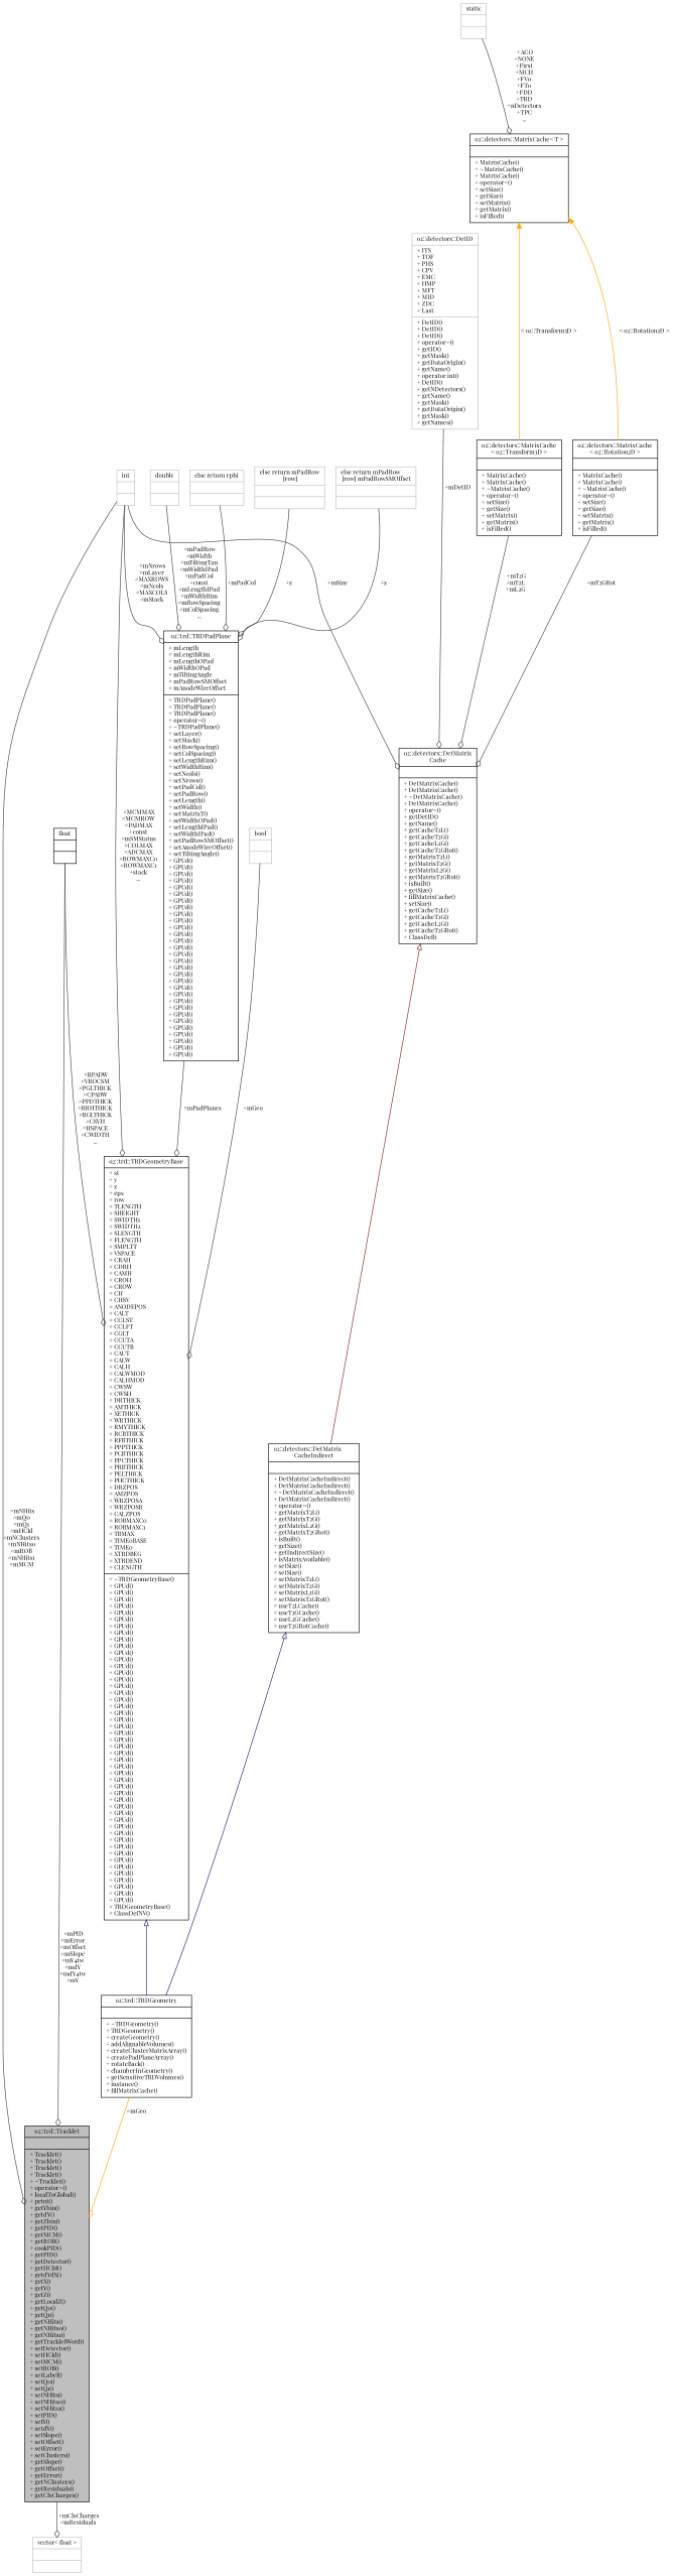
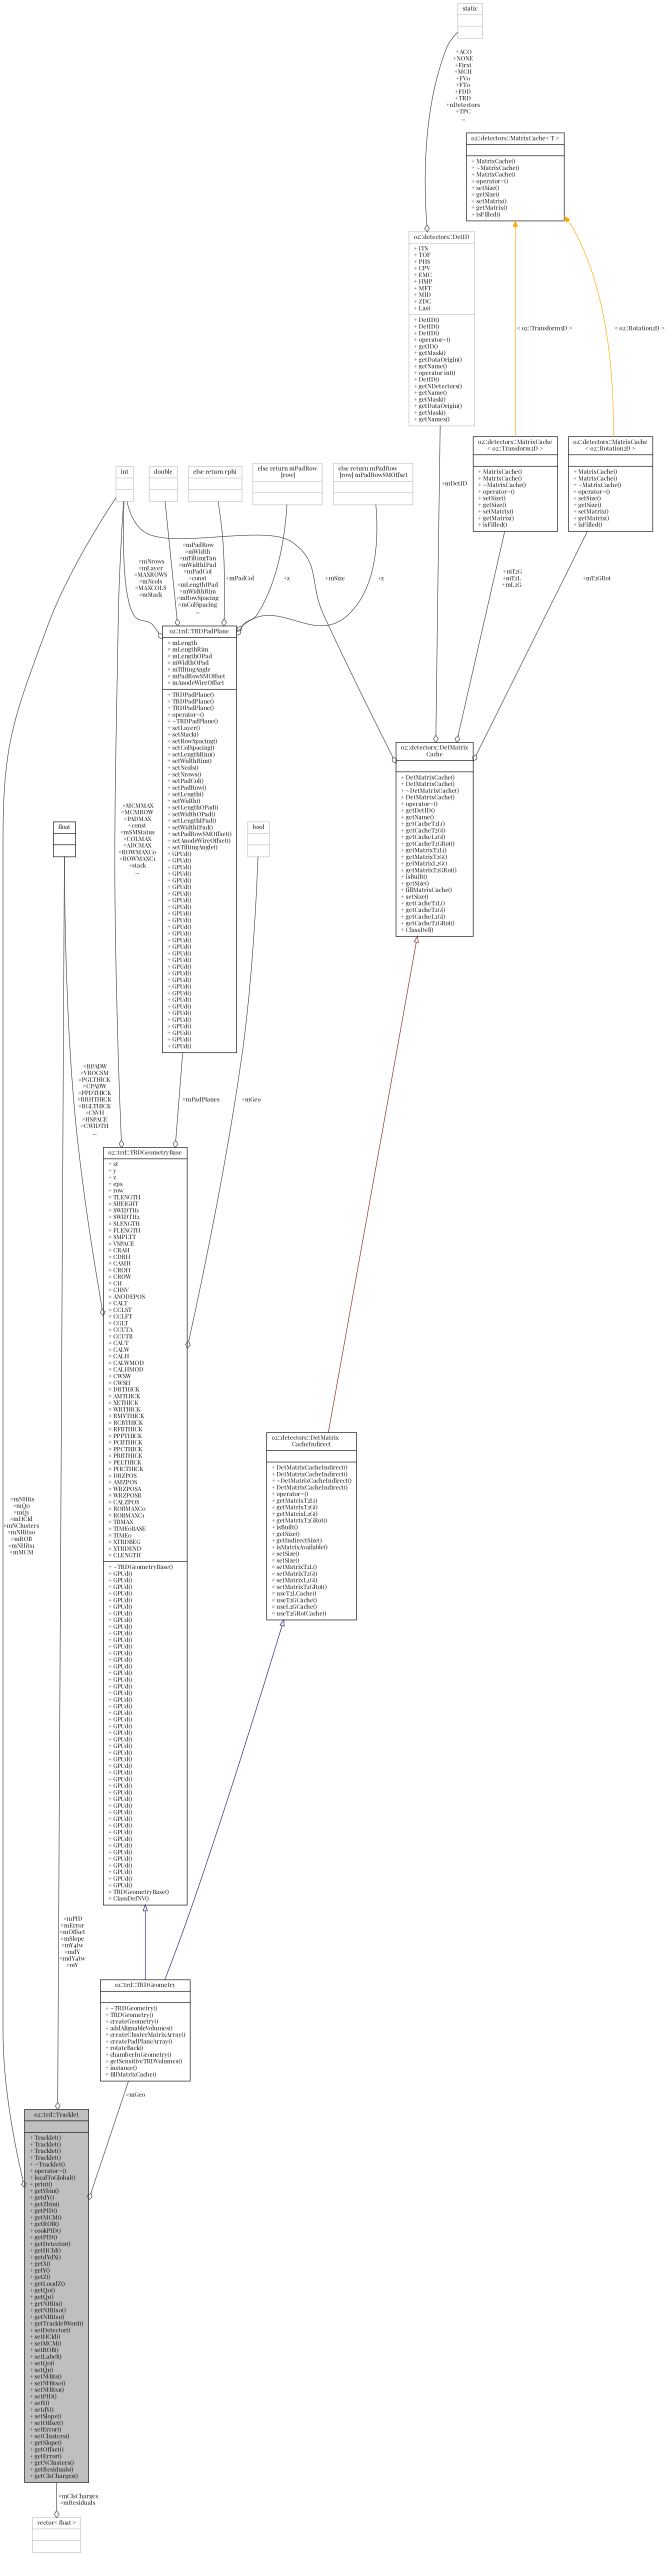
  digraph {
    fontname="Playfair Display"
    node [color=black fontname="Playfair Display" fontsize=10 shape=record]
    edge [arrowhead=odiamond color=grey25 fontname="Playfair Display" fontsize=10 labelfontname=Helvetica labelfontsize=10 style=solid]
    n1 [fillcolor=grey75 fontcolor=black height=0.2 label="{o2::trd::Tracklet\n||+ Tracklet()\l+ Tracklet()\l+ Tracklet()\l+ Tracklet()\l+ ~Tracklet()\l+ operator=()\l+ localToGlobal()\l+ print()\l+ getYbin()\l+ getdY()\l+ getZbin()\l+ getPID()\l+ getMCM()\l+ getROB()\l+ cookPID()\l+ getPID()\l+ getDetector()\l+ getHCId()\l+ getdYdX()\l+ getX()\l+ getY()\l+ getZ()\l+ getLocalZ()\l+ getQ0()\l+ getQ1()\l+ getNHits()\l+ getNHits0()\l+ getNHits1()\l+ getTrackletWord()\l+ setDetector()\l+ setHCId()\l+ setMCM()\l+ setROB()\l+ setLabel()\l+ setQ0()\l+ setQ1()\l+ setNHits()\l+ setNHits0()\l+ setNHits1()\l+ setPID()\l+ setY()\l+ setdY()\l+ setSlope()\l+ setOffset()\l+ setError()\l+ setClusters()\l+ getSlope()\l+ getOffset()\l+ getError()\l+ getNClusters()\l+ getResiduals()\l+ getClsCharges()\l}" style=filled width=0.4]
    n2 [color=grey75 height=0.2 label="{vector\< float \>\n||}" width=0.4]
    n3 [height=0.2 label="{float\n||}" width=0.4]
    n4 [height=0.2 label="{o2::trd::TRDGeometryBase\n|+ st\l+ y\l+ z\l+ eps\l+ row\l# TLENGTH\l# SHEIGHT\l# SWIDTH1\l# SWIDTH2\l# SLENGTH\l# FLENGTH\l# SMPLTT\l# VSPACE\l# CRAH\l# CDRH\l# CAMH\l# CROH\l# CROW\l# CH\l# CHSV\l# ANODEPOS\l# CALT\l# CCLST\l# CCLFT\l# CGLT\l# CCUTA\l# CCUTB\l# CAUT\l# CALW\l# CALH\l# CALWMOD\l# CALHMOD\l# CWSW\l# CWSH\l# DRTHICK\l# AMTHICK\l# XETHICK\l# WRTHICK\l# RMYTHICK\l# RCBTHICK\l# RFBTHICK\l# PPPTHICK\l# PCBTHICK\l# PPCTHICK\l# PRBTHICK\l# PELTHICK\l# PHCTHICK\l# DRZPOS\l# AMZPOS\l# WRZPOSA\l# WRZPOSB\l# CALZPOS\l# ROBMAXC0\l# ROBMAXC1\l# TBMAX\l# TIME0BASE\l# TIME0\l# XTRDBEG\l# XTRDEND\l# CLENGTH\l|+ ~TRDGeometryBase()\l+ GPUd()\l+ GPUd()\l+ GPUd()\l+ GPUd()\l+ GPUd()\l+ GPUd()\l+ GPUd()\l+ GPUd()\l+ GPUd()\l+ GPUd()\l+ GPUd()\l+ GPUd()\l+ GPUd()\l+ GPUd()\l+ GPUd()\l+ GPUd()\l+ GPUd()\l+ GPUd()\l+ GPUd()\l+ GPUd()\l+ GPUd()\l+ GPUd()\l+ GPUd()\l+ GPUd()\l+ GPUd()\l+ GPUd()\l+ GPUd()\l+ GPUd()\l+ GPUd()\l+ GPUd()\l+ GPUd()\l+ GPUd()\l+ GPUd()\l+ GPUd()\l+ GPUd()\l+ GPUd()\l+ GPUd()\l+ GPUd()\l+ GPUd()\l+ GPUd()\l+ GPUd()\l+ GPUd()\l+ GPUd()\l+ GPUd()\l+ GPUd()\l+ GPUd()\l+ GPUd()\l+ GPUd()\l# TRDGeometryBase()\l# ClassDefNV()\l}" width=0.4]
    n5 [height=0.2 label="{o2::trd::TRDGeometry\n||+ ~TRDGeometry()\l+ TRDGeometry()\l+ createGeometry()\l+ addAlignableVolumes()\l+ createClusterMatrixArray()\l+ createPadPlaneArray()\l+ rotateBack()\l+ chamberInGeometry()\l+ getSensitiveTRDVolumes()\l+ instance()\l# fillMatrixCache()\l}" width=0.4]
    n6 [color=grey75 height=0.2 label="{int\n||}" width=0.4]
-   n7 [height=0.2 label="{o2::trd::TRDPadPlane\n|# mLength\l# mLengthRim\l# mLengthOPad\l# mWidthOPad\l# mTiltingAngle\l# mPadRowSMOffset\l# mAnodeWireOffset\l|+ TRDPadPlane()\l+ TRDPadPlane()\l+ TRDPadPlane()\l+ operator=()\l+ ~TRDPadPlane()\l+ setLayer()\l+ setStack()\l+ setRowSpacing()\l+ setColSpacing()\l+ setLengthRim()\l+ setWidthRim()\l+ setNcols()\l+ setNrows()\l+ setPadCol()\l+ setPadRow()\l+ setLength()\l+ setWidth()\l+ setMatrixT()\l+ setWidthOPad()\l+ setLengthIPad()\l+ setWidthIPad()\l+ setPadRowSMOffset()\l+ setAnodeWireOffset()\l+ setTiltingAngle()\l+ GPUd()\l+ GPUd()\l+ GPUd()\l+ GPUd()\l+ GPUd()\l+ GPUd()\l+ GPUd()\l+ GPUd()\l+ GPUd()\l+ GPUd()\l+ GPUd()\l+ GPUd()\l+ GPUd()\l+ GPUd()\l+ GPUd()\l+ GPUd()\l+ GPUd()\l+ GPUd()\l+ GPUd()\l+ GPUd()\l+ GPUd()\l+ GPUd()\l+ GPUd()\l+ GPUd()\l+ GPUd()\l+ GPUd()\l+ GPUd()\l+ GPUd()\l+ GPUd()\l+ GPUd()\l}" width=0.4]
+   n7 [height=0.2 label="{o2::trd::TRDPadPlane\n|# mLength\l# mLengthRim\l# mLengthOPad\l# mWidthOPad\l# mTiltingAngle\l# mPadRowSMOffset\l# mAnodeWireOffset\l|+ TRDPadPlane()\l+ TRDPadPlane()\l+ TRDPadPlane()\l+ operator=()\l+ ~TRDPadPlane()\l+ setLayer()\l+ setStack()\l+ setRowSpacing()\l+ setColSpacing()\l+ setLengthRim()\l+ setWidthRim()\l+ setNcols()\l+ setNrows()\l+ setPadCol()\l+ setPadRow()\l+ setLength()\l+ setWidth()\l+ setLengthOPad()\l+ setWidthOPad()\l+ setLengthIPad()\l+ setWidthIPad()\l+ setPadRowSMOffset()\l+ setAnodeWireOffset()\l+ setTiltingAngle()\l+ GPUd()\l+ GPUd()\l+ GPUd()\l+ GPUd()\l+ GPUd()\l+ GPUd()\l+ GPUd()\l+ GPUd()\l+ GPUd()\l+ GPUd()\l+ GPUd()\l+ GPUd()\l+ GPUd()\l+ GPUd()\l+ GPUd()\l+ GPUd()\l+ GPUd()\l+ GPUd()\l+ GPUd()\l+ GPUd()\l+ GPUd()\l+ GPUd()\l+ GPUd()\l+ GPUd()\l+ GPUd()\l+ GPUd()\l+ GPUd()\l+ GPUd()\l+ GPUd()\l+ GPUd()\l}" width=0.4]
    n8 [height=0.2 label="{o2::detectors::DetMatrix\lCache\n||+ DetMatrixCache()\l+ DetMatrixCache()\l+ ~DetMatrixCache()\l+ DetMatrixCache()\l+ operator=()\l+ getDetID()\l+ getName()\l+ getCacheT2L()\l+ getCacheT2G()\l+ getCacheL2G()\l+ getCacheT2GRot()\l+ getMatrixT2L()\l+ getMatrixT2G()\l+ getMatrixL2G()\l+ getMatrixT2GRot()\l+ isBuilt()\l+ getSize()\l+ fillMatrixCache()\l+ setSize()\l+ getCacheT2L()\l+ getCacheT2G()\l+ getCacheL2G()\l+ getCacheT2GRot()\l+ ClassDef()\l}" width=0.4]
    n9 [height=0.2 label="{o2::detectors::DetMatrix\lCacheIndirect\n||+ DetMatrixCacheIndirect()\l+ DetMatrixCacheIndirect()\l+ ~DetMatrixCacheIndirect()\l+ DetMatrixCacheIndirect()\l+ operator=()\l+ getMatrixT2L()\l+ getMatrixT2G()\l+ getMatrixL2G()\l+ getMatrixT2GRot()\l+ isBuilt()\l+ getSize()\l+ getIndirectSize()\l+ isMatrixAvailable()\l# setSize()\l# setSize()\l# setMatrixT2L()\l# setMatrixT2G()\l# setMatrixL2G()\l# setMatrixT2GRot()\l# useT2LCache()\l# useT2GCache()\l# useL2GCache()\l# useT2GRotCache()\l}" width=0.4]
    n10 [color=grey75 height=0.2 label="{double\n||}" width=0.4]
    n11 [color=grey75 height=0.2 label="{else return rphi\n||}" width=0.4]
    n12 [color=grey75 height=0.2 label="{else return mPadRow\l [row] mPadRowSMOffset\n||}" width=0.4]
    n13 [color=grey75 height=0.2 label="{else return mPadRow\l [row]\n||}" width=0.4]
    n14 [color=grey75 height=0.2 label="{bool\n||}" width=0.4]
    n15 [color=grey75 height=0.2 label="{o2::detectors::DetID\n|+ ITS\l+ TOF\l+ PHS\l+ CPV\l+ EMC\l+ HMP\l+ MFT\l+ MID\l+ ZDC\l+ Last\l|+ DetID()\l+ DetID()\l+ DetID()\l+ operator=()\l+ getID()\l+ getMask()\l+ getDataOrigin()\l+ getName()\l+ operator int()\l+ DetID()\l+ getNDetectors()\l+ getName()\l+ getMask()\l+ getDataOrigin()\l+ getMask()\l+ getNames()\l}" width=0.4]
    n16 [color=grey75 height=0.2 label="{static\n||}" width=0.4]
    n17 [height=0.2 label="{o2::detectors::MatrixCache\l\< o2::Transform3D \>\n||+ MatrixCache()\l+ MatrixCache()\l+ ~MatrixCache()\l+ operator=()\l+ setSize()\l+ getSize()\l+ setMatrix()\l+ getMatrix()\l+ isFilled()\l}" width=0.4]
    n18 [height=0.2 label="{o2::detectors::MatrixCache\< T \>\n||+ MatrixCache()\l+ ~MatrixCache()\l+ MatrixCache()\l+ operator=()\l+ setSize()\l+ getSize()\l+ setMatrix()\l+ getMatrix()\l+ isFilled()\l}" width=0.4]
    n19 [height=0.2 label="{o2::detectors::MatrixCache\l\< o2::Rotation2D \>\n||+ MatrixCache()\l+ MatrixCache()\l+ ~MatrixCache()\l+ operator=()\l+ setSize()\l+ getSize()\l+ setMatrix()\l+ getMatrix()\l+ isFilled()\l}" width=0.4]
    n1 -> n2 [label=" #mClsCharges\n#mResiduals"]
    n3 -> n1 [label=" #mPID\n#mError\n#mOffset\n#mSlope\n#mY4tw\n#mdY\n#mdY4tw\n#mY"]
    n3 -> n4 [label=" #RPADW\n#VROCSM\n#PGLTHICK\n#CPADW\n#PPDTHICK\n#RRHTHICK\n#RGLTHICK\n#CSVH\n#HSPACE\n#CWIDTH\n..."]
    n4 -> n5 [arrowtail=onormal color=midnightblue dir=back arrowhead=""]
-   n5 -> n1 [color=orange label=" #mGeo"]
+   n5 -> n1 [label=" #mGeo"]
    n6 -> n1 [label=" #mNHits\n#mQ0\n#mQ1\n#mHCId\n#mNClusters\n#mNHits0\n#mROB\n#mNHits1\n#mMCM"]
    n6 -> n4 [label=" #MCMMAX\n#MCMROW\n#PADMAX\n+const\n#mSMStatus\n#COLMAX\n#ADCMAX\n#ROWMAXC0\n#ROWMAXC1\n+stack\n..."]
    n6 -> n7 [label=" #mNrows\n#mLayer\n#MAXROWS\n#mNcols\n#MAXCOLS\n#mStack"]
    n6 -> n8 [label=" +mSize"]
    n7 -> n4 [label=" #mPadPlanes"]
    n8 -> n9 [arrowtail=onormal color=firebrick4 dir=back arrowhead=""]
    n9 -> n5 [arrowtail=onormal color=midnightblue dir=back arrowhead=""]
    n10 -> n7 [label=" #mPadRow\n#mWidth\n#mTiltingTan\n#mWidthIPad\n#mPadCol\n+const\n#mLengthIPad\n#mWidthRim\n#mRowSpacing\n#mColSpacing\n..."]
    n11 -> n7 [label=" +mPadCol"]
    n12 -> n7 [label=" +z"]
    n13 -> n7 [label=" +z"]
    n14 -> n4 [label=" +mGeo"]
    n15 -> n8 [label=" +mDetID"]
-   n16 -> n18 [label=" +ACO\n+NONE\n+First\n+MCH\n+FV0\n+FT0\n+FDD\n+TRD\n+nDetectors\n+TPC\n..."]
+   n16 -> n15 [label=" +ACO\n+NONE\n+First\n+MCH\n+FV0\n+FT0\n+FDD\n+TRD\n+nDetectors\n+TPC\n..."]
    n17 -> n8 [label=" +mT2G\n+mT2L\n+mL2G"]
    n18 -> n17 [color=orange dir=back label=" \< o2::Transform3D \>" arrowhead=""]
    n18 -> n19 [color=orange dir=back label=" \< o2::Rotation2D \>" arrowhead=""]
    n19 -> n8 [label=" +mT2GRot"]
  }
